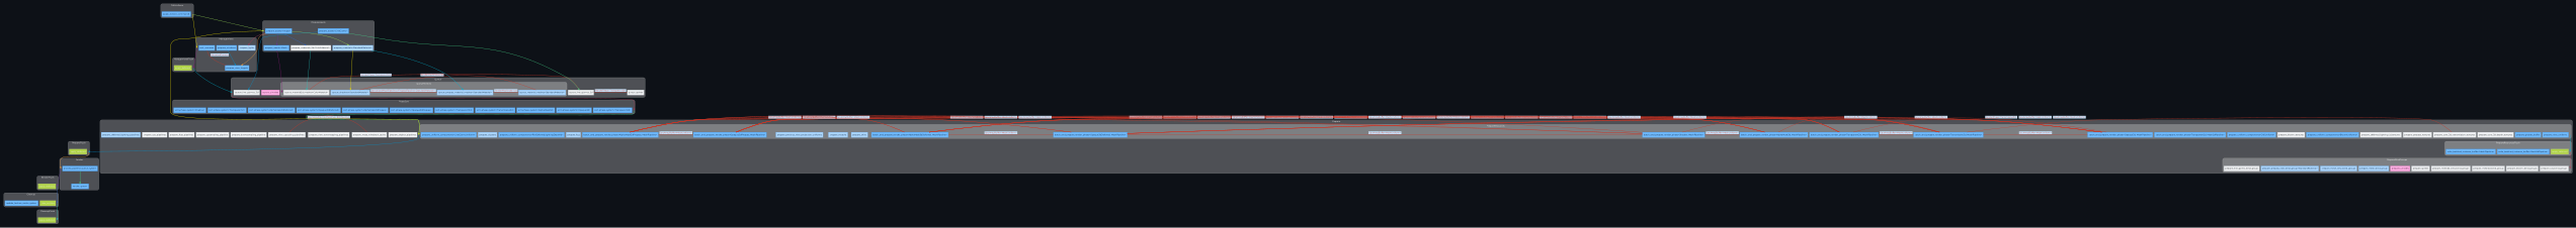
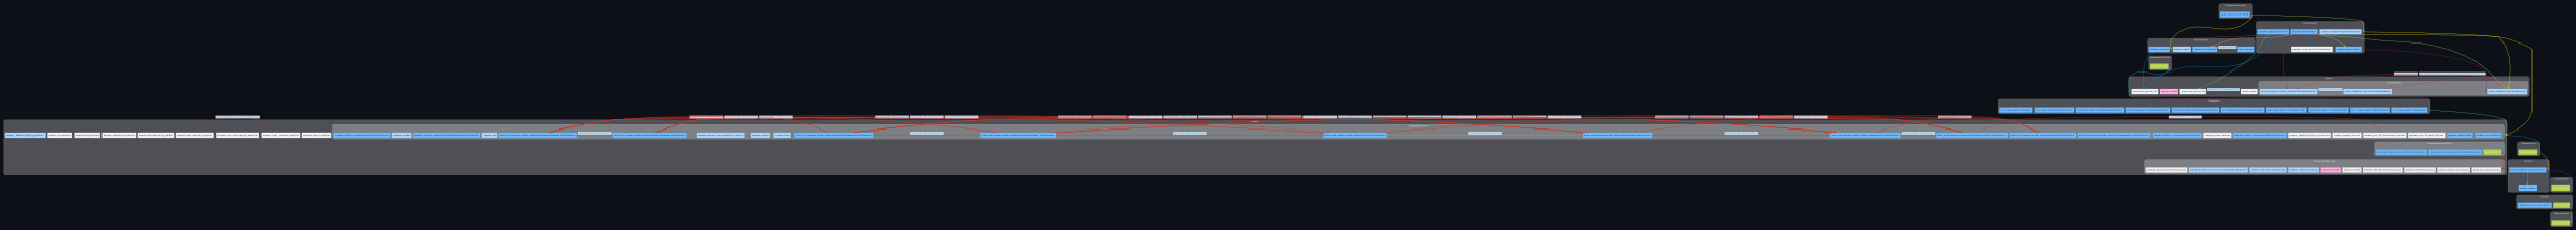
  digraph {
    bgcolor="#0d1117"
    compound=true
    fontname=Montserrat
    nodesep=0.15
    rankdir=TB
    splines=spline
    node [fontname=Montserrat shape=box style=filled color="#0c88f9" fillcolor="#70b9fc" fontcolor="#011a31" penwidth=1]
    edge [color="#c93526" fontname=Montserrat penwidth=2 constraint=false dir=none fontcolor="#c93526"]
    "set_marker_node_Set(3)" [height=0 shape=point style=invis color="" fillcolor="" fontcolor="" penwidth=""]
    n2 [color="#d3e69c" fillcolor="#b0d34a" fontcolor="#edf5d5" label=apply_deferred]
    "set_marker_node_Set(1)" [height=0 shape=point style=invis color="" fillcolor="" fontcolor="" penwidth=""]
    n4 [color="#d3e69c" fillcolor="#b0d34a" fontcolor="#edf5d5" label=apply_deferred]
    "set_marker_node_Set(4)" [height=0 shape=point style=invis color="" fillcolor="" fontcolor="" penwidth=""]
    n6 [color="#d3e69c" fillcolor="#b0d34a" fontcolor="#edf5d5" label=apply_deferred]
    "set_marker_node_Set(5)" [height=0 shape=point style=invis color="" fillcolor="" fontcolor="" penwidth=""]
    n8 [color="#d3e69c" fillcolor="#b0d34a" fontcolor="#edf5d5" label=apply_deferred]
    "set_marker_node_Set(6)" [height=0 shape=point style=invis color="" fillcolor="" fontcolor="" penwidth=""]
    n10 [label=apply_extract_commands]
    "set_marker_node_Set(7)" [height=0 shape=point style=invis color="" fillcolor="" fontcolor="" penwidth=""]
    n12 [label=prepare_windows]
    n13 [label=sort_cameras]
    n14 [label=prepare_view_targets]
    n15 [color="#48a3f8" fillcolor="#abd5fc" label=prepare_lights]
    "set_marker_node_Set(14)" [height=0 shape=point style=invis color="" fillcolor="" fontcolor="" penwidth=""]
-   n17 [color="#b4bec7" fillcolor="#eff1f3" fontcolor="#15191d" label="queue_material2d_meshes<ColorMaterial>"]
    n18 [color="#48a3f8" fillcolor="#abd5fc" label="queue_shadows<StandardMaterial>"]
    n19 [color="#48a3f8" fillcolor="#abd5fc" label="queue_material_meshes<StandardMaterial>"]
    n20 [color="#48a3f8" fillcolor="#abd5fc" label="queue_prepass_material_meshes<StandardMaterial>"]
    "set_marker_node_Set(8)" [height=0 shape=point style=invis color="" fillcolor="" fontcolor="" penwidth=""]
    n22 [color="#b4bec7" fillcolor="#eff1f3" fontcolor="#15191d" label=queue_sprites]
    n23 [color="#ff4bc2" fillcolor="#ffb1e5" fontcolor="#320021" label=queue_uinodes]
    n24 [color="#b4bec7" fillcolor="#eff1f3" fontcolor="#15191d" label=queue_line_gizmos_2d]
    n25 [color="#b4bec7" fillcolor="#eff1f3" fontcolor="#15191d" label=queue_line_gizmos_3d]
    "set_marker_node_Set(9)" [height=0 shape=point style=invis color="" fillcolor="" fontcolor="" penwidth=""]
-   n27 [label="sort_phase_system<Transparent2d>"]
    n28 [label="sort_phase_system<Opaque3d>"]
    n29 [label="sort_phase_system<AlphaMask3d>"]
    n30 [label="sort_phase_system<Transmissive3d>"]
    n31 [label="sort_phase_system<Transparent3d>"]
    n32 [label="sort_phase_system<Opaque3dPrepass>"]
    n33 [label="sort_phase_system<AlphaMask3dPrepass>"]
    n34 [label="sort_phase_system<Opaque3dDeferred>"]
    n35 [label="sort_phase_system<AlphaMask3dDeferred>"]
    n36 [label="sort_phase_system<TransparentUi>"]
    n37 [label="sort_phase_system<Shadow>"]
    "set_marker_node_Set(2)" [height=0 shape=point style=invis color="" fillcolor="" fontcolor="" penwidth=""]
    n39 [color="#d3e69c" fillcolor="#b0d34a" fontcolor="#edf5d5" label=apply_deferred]
    n40 [label="write_batched_instance_buffer<Mesh2dPipeline>"]
    n41 [label="write_batched_instance_buffer<MeshPipeline>"]
    "set_marker_node_Set(16)" [height=0 shape=point style=invis color="" fillcolor="" fontcolor="" penwidth=""]
    n43 [label=prepare_view_uniforms]
    n44 [label=prepare_globals_buffer]
    n45 [color="#b4bec7" fillcolor="#eff1f3" fontcolor="#15191d" label=prepare_core_3d_depth_textures]
    n46 [color="#b4bec7" fillcolor="#eff1f3" fontcolor="#15191d" label=prepare_core_3d_transmission_textures]
    n47 [color="#b4bec7" fillcolor="#eff1f3" fontcolor="#15191d" label=prepare_prepass_textures]
    n48 [color="#b4bec7" fillcolor="#eff1f3" fontcolor="#15191d" label=prepare_deferred_lighting_id_textures]
    n49 [label="prepare_uniform_components<BloomUniforms>"]
    n50 [color="#b4bec7" fillcolor="#eff1f3" fontcolor="#15191d" label=prepare_bloom_textures]
    n51 [label="prepare_uniform_components<CASUniform>"]
    n52 [label="batch_and_prepare_render_phase<Transparent2d, Mesh2dPipeline>"]
    n53 [label="batch_and_prepare_render_phase<Opaque3d, MeshPipeline>"]
    n54 [label="batch_and_prepare_render_phase<Transmissive3d, MeshPipeline>"]
    n55 [label="batch_and_prepare_render_phase<Transparent3d, MeshPipeline>"]
    n56 [label="batch_and_prepare_render_phase<AlphaMask3d, MeshPipeline>"]
    n57 [label="batch_and_prepare_render_phase<Shadow, MeshPipeline>"]
    n58 [label="batch_and_prepare_render_phase<Opaque3dDeferred, MeshPipeline>"]
    n59 [label="batch_and_prepare_render_phase<AlphaMask3dDeferred, MeshPipeline>"]
    n60 [color="#48a3f8" fillcolor="#abd5fc" label=prepare_skins]
    n61 [color="#48a3f8" fillcolor="#abd5fc" label=prepare_morphs]
    n62 [color="#48a3f8" fillcolor="#abd5fc" label=prepare_previous_view_projection_uniforms]
    n63 [label="batch_and_prepare_render_phase<Opaque3dPrepass, MeshPipeline>"]
    n64 [label="batch_and_prepare_render_phase<AlphaMask3dPrepass, MeshPipeline>"]
    n65 [color="#48a3f8" fillcolor="#abd5fc" label=prepare_fog]
    n66 [label="prepare_uniform_components<PbrDeferredLightingDepthId>"]
    n67 [color="#48a3f8" fillcolor="#abd5fc" label=prepare_clusters]
    n68 [label="prepare_uniform_components<LineGizmoUniform>"]
    "set_marker_node_Set(17)" [height=0 shape=point style=invis color="" fillcolor="" fontcolor="" penwidth=""]
    n70 [color="#b4bec7" fillcolor="#eff1f3" fontcolor="#15191d" label=prepare_cas_bind_groups]
    n71 [color="#b4bec7" fillcolor="#eff1f3" fontcolor="#15191d" label=prepare_bloom_bind_groups]
-   n72 [color="#b4bec7" fillcolor="#eff1f3" fontcolor="#15191d" label=prepare_mesh2d_bind_group]
+   n72 [color="#b4bec7" fillcolor="#eff1f3" fontcolor="#15191d" label=assets_mesh2d_bind_group]
    n73 [color="#b4bec7" fillcolor="#eff1f3" fontcolor="#15191d" label=prepare_mesh2d_view_bind_groups]
    n74 [color="#b4bec7" fillcolor="#eff1f3" fontcolor="#15191d" label=prepare_sprites]
    n75 [color="#ff4bc2" fillcolor="#ffb1e5" fontcolor="#320021" label=prepare_uinodes]
    n76 [color="#48a3f8" fillcolor="#abd5fc" label=prepare_mesh_bind_group]
    n77 [color="#48a3f8" fillcolor="#abd5fc" label=prepare_mesh_view_bind_groups]
    n78 [color="#48a3f8" fillcolor="#abd5fc" label="prepare_prepass_view_bind_group<StandardMaterial>"]
-   n79 [color="#b4bec7" fillcolor="#eff1f3" fontcolor="#15191d" label=prepare_line_gizmo_bind_group]
+   n79 [color="#b4bec7" fillcolor="#eff1f3" fontcolor="#15191d" label=prepare_pipeline_gizmo_bind_group]
    "set_marker_node_Set(10)" [height=0 shape=point style=invis color="" fillcolor="" fontcolor="" penwidth=""]
    n81 [color="#b4bec7" fillcolor="#eff1f3" fontcolor="#15191d" label=prepare_skybox_pipelines]
-   n82 [color="#b4bec7" fillcolor="#eff1f3" fontcolor="#15191d" label=prepare_msaa_writeback_cache]
+   n82 [color="#b4bec7" fillcolor="#eff1f3" fontcolor="#15191d" label=prepare_msaa_writeback_pipelines]
    n83 [color="#b4bec7" fillcolor="#eff1f3" fontcolor="#15191d" label=prepare_view_tonemapping_pipelines]
    n84 [color="#b4bec7" fillcolor="#eff1f3" fontcolor="#15191d" label=prepare_view_upscaling_pipelines]
    n85 [color="#b4bec7" fillcolor="#eff1f3" fontcolor="#15191d" label=prepare_downsampling_pipeline]
    n86 [color="#b4bec7" fillcolor="#eff1f3" fontcolor="#15191d" label=prepare_upsampling_pipeline]
    n87 [color="#b4bec7" fillcolor="#eff1f3" fontcolor="#15191d" label=prepare_fxaa_pipelines]
    n88 [color="#b4bec7" fillcolor="#eff1f3" fontcolor="#15191d" label=prepare_cas_pipelines]
    n89 [color="#48a3f8" fillcolor="#abd5fc" label=prepare_deferred_lighting_pipelines]
    "set_marker_node_Set(11)" [height=0 shape=point style=invis color="" fillcolor="" fontcolor="" penwidth=""]
-   n91 [label=process_pipeline_queue_system]
+   n91 [label=process_pipeline_queue_previous]
    n92 [label=render_system]
    "set_marker_node_Set(12)" [height=0 shape=point style=invis color="" fillcolor="" fontcolor="" penwidth=""]
    n94 [color="#d3e69c" fillcolor="#b0d34a" fontcolor="#edf5d5" label=clear_entities]
    n95 [label=update_texture_cache_system]
    "set_marker_node_Set(13)" [height=0 shape=point style=invis color="" fillcolor="" fontcolor="" penwidth=""]
    n97 [label="prepare_assets<Mesh>"]
    n98 [label="prepare_assets<Image>"]
    n99 [color="#b4bec7" fillcolor="#eff1f3" fontcolor="#15191d" label="prepare_materials_2d<ColorMaterial>"]
    n100 [color="#48a3f8" fillcolor="#abd5fc" label="prepare_materials<StandardMaterial>"]
    n101 [label="prepare_assets<LineGizmo>"]
    subgraph cluster_1 {
      color="#ffffff50"
      fillcolor="#ffffff44"
      fontcolor="#ffffff"
      label=RenderFlush
      penwidth=2
      style="rounded,filled"
      "set_marker_node_Set(3)"
      n2
    }
    subgraph cluster_2 {
      color="#ffffff50"
      fillcolor="#ffffff44"
      fontcolor="#ffffff"
      label=ManageViewsFlush
      penwidth=2
      style="rounded,filled"
      "set_marker_node_Set(1)"
      n4
    }
    subgraph cluster_3 {
      color="#ffffff50"
      fillcolor="#ffffff44"
      fontcolor="#ffffff"
      label=PrepareFlush
      penwidth=2
      style="rounded,filled"
      "set_marker_node_Set(4)"
      n6
    }
    subgraph cluster_4 {
      color="#ffffff50"
      fillcolor="#ffffff44"
      fontcolor="#ffffff"
      label=CleanupFlush
      penwidth=2
      style="rounded,filled"
      "set_marker_node_Set(5)"
      n8
    }
    subgraph cluster_5 {
      color="#ffffff50"
      fillcolor="#ffffff44"
      fontcolor="#ffffff"
-     label=CASUniform
+     label=ExtractCommands
      penwidth=2
      style="rounded,filled"
      "set_marker_node_Set(6)"
      n10
    }
    subgraph cluster_6 {
      color="#ffffff50"
      fillcolor="#ffffff44"
      fontcolor="#ffffff"
      label=ManageViews
      penwidth=2
      style="rounded,filled"
      "set_marker_node_Set(7)"
      n12
      n13
      n14
      n15
    }
    subgraph cluster_7 {
      color="#ffffff50"
      fillcolor="#ffffff44"
      fontcolor="#ffffff"
      label=Queue
      penwidth=2
      style="rounded,filled"
      "set_marker_node_Set(8)"
      n22
      n23
      n24
      n25
      subgraph cluster_8 {
        color="#ffffff50"
        fillcolor="#ffffff44"
        fontcolor="#ffffff"
        label=QueueMeshes
        penwidth=2
        style="rounded,filled"
        "set_marker_node_Set(14)"
-       n17
        n18
        n19
        n20
      }
    }
    subgraph cluster_9 {
      color="#ffffff50"
      fillcolor="#ffffff44"
      fontcolor="#ffffff"
      label=PhaseSort
      penwidth=2
      style="rounded,filled"
      "set_marker_node_Set(9)"
-     n27
      n28
      n29
      n30
      n31
      n32
      n33
      n34
      n35
      n36
      n37
    }
    subgraph cluster_10 {
      color="#ffffff50"
      fillcolor="#ffffff44"
      fontcolor="#ffffff"
      label=Prepare
      penwidth=2
      style="rounded,filled"
      "set_marker_node_Set(10)"
      n81
      n82
      n83
      n84
      n85
      n86
      n87
      n88
      n89
      subgraph cluster_11 {
        color="#ffffff50"
        fillcolor="#ffffff44"
        fontcolor="#ffffff"
        label=PrepareResourcesFlush
        penwidth=2
        style="rounded,filled"
        "set_marker_node_Set(2)"
        n39
        n40
        n41
      }
      subgraph cluster_12 {
        color="#ffffff50"
        fillcolor="#ffffff44"
        fontcolor="#ffffff"
        label=PrepareResources
        penwidth=2
        style="rounded,filled"
        "set_marker_node_Set(16)"
        n43
        n44
        n45
        n46
        n47
        n48
        n49
        n50
        n51
        n52
        n53
        n54
        n55
        n56
        n57
        n58
        n59
        n60
        n61
        n62
        n63
        n64
        n65
        n66
        n67
        n68
      }
      subgraph cluster_13 {
        color="#ffffff50"
        fillcolor="#ffffff44"
        fontcolor="#ffffff"
        label=PrepareBindGroups
        penwidth=2
        style="rounded,filled"
        "set_marker_node_Set(17)"
        n70
        n71
        n72
        n73
        n74
        n75
        n76
        n77
        n78
        n79
      }
    }
    subgraph cluster_14 {
      color="#ffffff50"
      fillcolor="#ffffff44"
      fontcolor="#ffffff"
      label=Render
      penwidth=2
      style="rounded,filled"
      "set_marker_node_Set(11)"
      n91
      n92
    }
    subgraph cluster_15 {
      color="#ffffff50"
      fillcolor="#ffffff44"
      fontcolor="#ffffff"
      label=Cleanup
      penwidth=2
      style="rounded,filled"
      "set_marker_node_Set(12)"
      n94
      n95
    }
    subgraph cluster_16 {
      color="#ffffff50"
      fillcolor="#ffffff44"
      fontcolor="#ffffff"
      label=PrepareAssets
      penwidth=2
      style="rounded,filled"
      "set_marker_node_Set(13)"
      n97
      n98
      n99
      n100
      n101
    }
    "set_marker_node_Set(3)" -> "set_marker_node_Set(12)" [color="#3363bb" constraint="" dir="" fontcolor=""]
    "set_marker_node_Set(1)" -> "set_marker_node_Set(8)" [color="#00b0cc" constraint="" dir="" fontcolor=""]
    "set_marker_node_Set(4)" -> "set_marker_node_Set(11)" [color="#ee9e44" constraint="" dir="" fontcolor=""]
    "set_marker_node_Set(6)" -> "set_marker_node_Set(7)" [color="#eede00" constraint="" dir="" fontcolor=""]
    "set_marker_node_Set(6)" -> "set_marker_node_Set(13)" [color="#99d955" constraint="" dir="" fontcolor=""]
    "set_marker_node_Set(7)" -> "set_marker_node_Set(1)" [color="#881877" constraint="" dir="" fontcolor=""]
-   n12 -> n14 [color="#0090cc" constraint="" dir="" fontcolor=""]
+   n12 -> n25 [color="#0090cc" constraint="" dir="" fontcolor=""]
    n13 -> n14 [label=<<table border="0" cellborder="0"><tr><td bgcolor="#c6e6ff">ExtractedCamera</td></tr></table>>]
    n18 -> n19 [label=<<table border="0" cellborder="0"><tr><td bgcolor="#c6e6ff">RenderMeshInstances</td></tr></table>>]
    n18 -> n20 [label=<<table border="0" cellborder="0"><tr><td bgcolor="#c6e6ff">SpecializedMeshPipelines&lt;PrepassPipeline&lt;StandardMaterial&gt;&gt;</td></tr></table>>]
    n19 -> n20 [label=<<table border="0" cellborder="0"><tr><td bgcolor="#c6e6ff">RenderMeshInstances</td></tr></table>>]
    "set_marker_node_Set(8)" -> "set_marker_node_Set(9)" [color="#aa3a55" constraint="" dir="" fontcolor=""]
    n22 -> n24 [label=<<table border="0" cellborder="0"><tr><td bgcolor="#c6e6ff">RenderPhase&lt;Transparent2d&gt;</td></tr></table>>]
-   n24 -> n17 [label=<<table border="0" cellborder="0"><tr><td bgcolor="#c6e6ff">RenderPhase&lt;Transparent2d&gt;</td></tr></table>>]
    "set_marker_node_Set(9)" -> "set_marker_node_Set(10)" [color="#44d488" constraint="" dir="" fontcolor=""]
    "set_marker_node_Set(2)" -> "set_marker_node_Set(17)" [color="#aa3a55" constraint="" dir="" fontcolor=""]
    "set_marker_node_Set(16)" -> "set_marker_node_Set(2)" [color="#00b0cc" constraint="" dir="" fontcolor=""]
    n46 -> n54 [label=<<table border="0" cellborder="0"><tr><td bgcolor="#c6e6ff">RenderPhase&lt;Transmissive3d&gt;</td></tr></table>>]
-   n53 -> n54 [label=<<table border="0" cellborder="0"><tr><td bgcolor="#c6e6ff">GpuArrayBuffer&lt;MeshUniform&gt;</td></tr></table>>]
    n53 -> n55 [label=<<table border="0" cellborder="0"><tr><td bgcolor="#c6e6ff">GpuArrayBuffer&lt;MeshUniform&gt;</td></tr></table>>]
    n53 -> n57 [label=<<table border="0" cellborder="0"><tr><td bgcolor="#c6e6ff">GpuArrayBuffer&lt;MeshUniform&gt;</td></tr></table>>]
    n53 -> n58 [label=<<table border="0" cellborder="0"><tr><td bgcolor="#c6e6ff">GpuArrayBuffer&lt;MeshUniform&gt;</td></tr></table>>]
    n53 -> n59 [label=<<table border="0" cellborder="0"><tr><td bgcolor="#c6e6ff">GpuArrayBuffer&lt;MeshUniform&gt;</td></tr></table>>]
    n53 -> n63 [label=<<table border="0" cellborder="0"><tr><td bgcolor="#c6e6ff">GpuArrayBuffer&lt;MeshUniform&gt;</td></tr></table>>]
    n53 -> n64 [label=<<table border="0" cellborder="0"><tr><td bgcolor="#c6e6ff">GpuArrayBuffer&lt;MeshUniform&gt;</td></tr></table>>]
    n54 -> n55 [label=<<table border="0" cellborder="0"><tr><td bgcolor="#c6e6ff">GpuArrayBuffer&lt;MeshUniform&gt;</td></tr></table>>]
    n54 -> n56 [label=<<table border="0" cellborder="0"><tr><td bgcolor="#c6e6ff">GpuArrayBuffer&lt;MeshUniform&gt;</td></tr></table>>]
    n54 -> n58 [label=<<table border="0" cellborder="0"><tr><td bgcolor="#c6e6ff">GpuArrayBuffer&lt;MeshUniform&gt;</td></tr></table>>]
    n54 -> n59 [label=<<table border="0" cellborder="0"><tr><td bgcolor="#c6e6ff">GpuArrayBuffer&lt;MeshUniform&gt;</td></tr></table>>]
    n54 -> n63 [label=<<table border="0" cellborder="0"><tr><td bgcolor="#c6e6ff">GpuArrayBuffer&lt;MeshUniform&gt;</td></tr></table>>]
    n54 -> n64 [label=<<table border="0" cellborder="0"><tr><td bgcolor="#c6e6ff">GpuArrayBuffer&lt;MeshUniform&gt;</td></tr></table>>]
+   n55 -> n56 [label=<<table border="0" cellborder="0"><tr><td bgcolor="#c6e6ff">GpuArrayBuffer&lt;MeshUniform&gt;</td></tr></table>>]
+   n55 -> n57 [label=<<table border="0" cellborder="0"><tr><td bgcolor="#c6e6ff">GpuArrayBuffer&lt;MeshUniform&gt;</td></tr></table>>]
    n55 -> n58 [label=<<table border="0" cellborder="0"><tr><td bgcolor="#c6e6ff">GpuArrayBuffer&lt;MeshUniform&gt;</td></tr></table>>]
    n55 -> n59 [label=<<table border="0" cellborder="0"><tr><td bgcolor="#c6e6ff">GpuArrayBuffer&lt;MeshUniform&gt;</td></tr></table>>]
    n55 -> n63 [label=<<table border="0" cellborder="0"><tr><td bgcolor="#c6e6ff">GpuArrayBuffer&lt;MeshUniform&gt;</td></tr></table>>]
    n55 -> n64 [label=<<table border="0" cellborder="0"><tr><td bgcolor="#c6e6ff">GpuArrayBuffer&lt;MeshUniform&gt;</td></tr></table>>]
-   n56 -> n57 [label=<<table border="0" cellborder="0"><tr><td bgcolor="#c6e6ff">GpuArrayBuffer&lt;MeshUniform&gt;</td></tr></table>>]
+   n56 -> n57 [color="#44d488" label=<<table border="0" cellborder="0"><tr><td bgcolor="#c6e6ff">GpuArrayBuffer&lt;MeshUniform&gt;</td></tr></table>>]
    n56 -> n58 [label=<<table border="0" cellborder="0"><tr><td bgcolor="#c6e6ff">GpuArrayBuffer&lt;MeshUniform&gt;</td></tr></table>>]
    n56 -> n59 [label=<<table border="0" cellborder="0"><tr><td bgcolor="#c6e6ff">GpuArrayBuffer&lt;MeshUniform&gt;</td></tr></table>>]
    n56 -> n63 [label=<<table border="0" cellborder="0"><tr><td bgcolor="#c6e6ff">GpuArrayBuffer&lt;MeshUniform&gt;</td></tr></table>>]
    n56 -> n64 [label=<<table border="0" cellborder="0"><tr><td bgcolor="#c6e6ff">GpuArrayBuffer&lt;MeshUniform&gt;</td></tr></table>>]
    n57 -> n58 [label=<<table border="0" cellborder="0"><tr><td bgcolor="#c6e6ff">GpuArrayBuffer&lt;MeshUniform&gt;</td></tr></table>>]
    n57 -> n59 [label=<<table border="0" cellborder="0"><tr><td bgcolor="#c6e6ff">GpuArrayBuffer&lt;MeshUniform&gt;</td></tr></table>>]
    n57 -> n63 [label=<<table border="0" cellborder="0"><tr><td bgcolor="#c6e6ff">GpuArrayBuffer&lt;MeshUniform&gt;</td></tr></table>>]
    n57 -> n64 [label=<<table border="0" cellborder="0"><tr><td bgcolor="#c6e6ff">GpuArrayBuffer&lt;MeshUniform&gt;</td></tr></table>>]
    n58 -> n59 [label=<<table border="0" cellborder="0"><tr><td bgcolor="#c6e6ff">GpuArrayBuffer&lt;MeshUniform&gt;</td></tr></table>>]
    n58 -> n63 [label=<<table border="0" cellborder="0"><tr><td bgcolor="#c6e6ff">GpuArrayBuffer&lt;MeshUniform&gt;</td></tr></table>>]
    n58 -> n64 [label=<<table border="0" cellborder="0"><tr><td bgcolor="#c6e6ff">GpuArrayBuffer&lt;MeshUniform&gt;</td></tr></table>>]
    n59 -> n63 [label=<<table border="0" cellborder="0"><tr><td bgcolor="#c6e6ff">GpuArrayBuffer&lt;MeshUniform&gt;</td></tr></table>>]
    n59 -> n64 [label=<<table border="0" cellborder="0"><tr><td bgcolor="#c6e6ff">GpuArrayBuffer&lt;MeshUniform&gt;</td></tr></table>>]
    n63 -> n64 [label=<<table border="0" cellborder="0"><tr><td bgcolor="#c6e6ff">GpuArrayBuffer&lt;MeshUniform&gt;</td></tr></table>>]
    "set_marker_node_Set(10)" -> "set_marker_node_Set(4)" [color="#0090cc" constraint="" dir="" fontcolor=""]
    n82 -> n84 [label=<<table border="0" cellborder="0"><tr><td bgcolor="#c6e6ff">SpecializedRenderPipelines&lt;BlitPipeline&gt;</td></tr></table>>]
    "set_marker_node_Set(11)" -> "set_marker_node_Set(3)" [color="#663699" constraint="" dir="" fontcolor=""]
    n91 -> n92 [color="#44d488" constraint="" dir="" fontcolor=""]
    "set_marker_node_Set(12)" -> "set_marker_node_Set(5)" [color="#22c2bb" constraint="" dir="" fontcolor=""]
    "set_marker_node_Set(13)" -> "set_marker_node_Set(10)" [color="#eede00" constraint="" dir="" fontcolor=""]
    n97 -> "set_marker_node_Set(14)" [color="#881877" constraint="" dir="" fontcolor=""]
    n98 -> n14 [color="#ee9e44" constraint="" dir="" fontcolor=""]
    n98 -> n15 [color="#aa3a55" constraint="" dir="" fontcolor=""]
-   n98 -> n97 [color="#663699" constraint="" dir="" fontcolor=""]
+   n98 -> n97 [color="#ee9e44" constraint="" dir="" fontcolor=""]
    n98 -> n99 [color="#3363bb" constraint="" dir="" fontcolor=""]
-   n98 -> n100 [color="#99d955" constraint="" dir="" fontcolor=""]
-   n99 -> n17 [color="#22c2bb" constraint="" dir="" fontcolor=""]
+   n98 -> n18 [color="#99d955" constraint="" dir="" fontcolor=""]
    n100 -> n18 [color="#eede00" constraint="" dir="" fontcolor=""]
-   n100 -> n20 [color="#00b0cc" constraint="" dir="" fontcolor=""]
+   n100 -> n20 [color="#aa3a55" constraint="" dir="" fontcolor=""]
    n101 -> n24 [color="#44d488" constraint="" dir="" fontcolor=""]
    n101 -> n25 [color="#0090cc" constraint="" dir="" fontcolor=""]
  }
